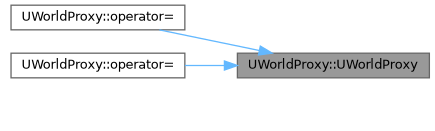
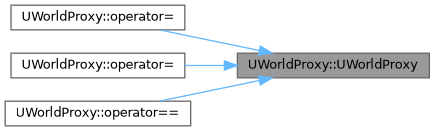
  digraph {
    rankdir=RL
    node [color=grey40 fillcolor=white fontname=Helvetica fontsize=10 shape=box style=filled]
    edge [color=steelblue1 dir=back fontname=Helvetica fontsize=10 labelfontname=Helvetica labelfontsize=10 style=solid]
    n1 [color=gray40 fillcolor=grey60 fontcolor=black height=0.2 label="UWorldProxy::UWorldProxy" width=0.4]
    n2 [height=0.2 label="UWorldProxy::operator=" width=0.4]
    n3 [height=0.2 label="UWorldProxy::operator=" width=0.4]
+   n4 [height=0.2 label="UWorldProxy::operator==" width=0.4]
    n1 -> n2
    n1 -> n3
+   n1 -> n4
  }
